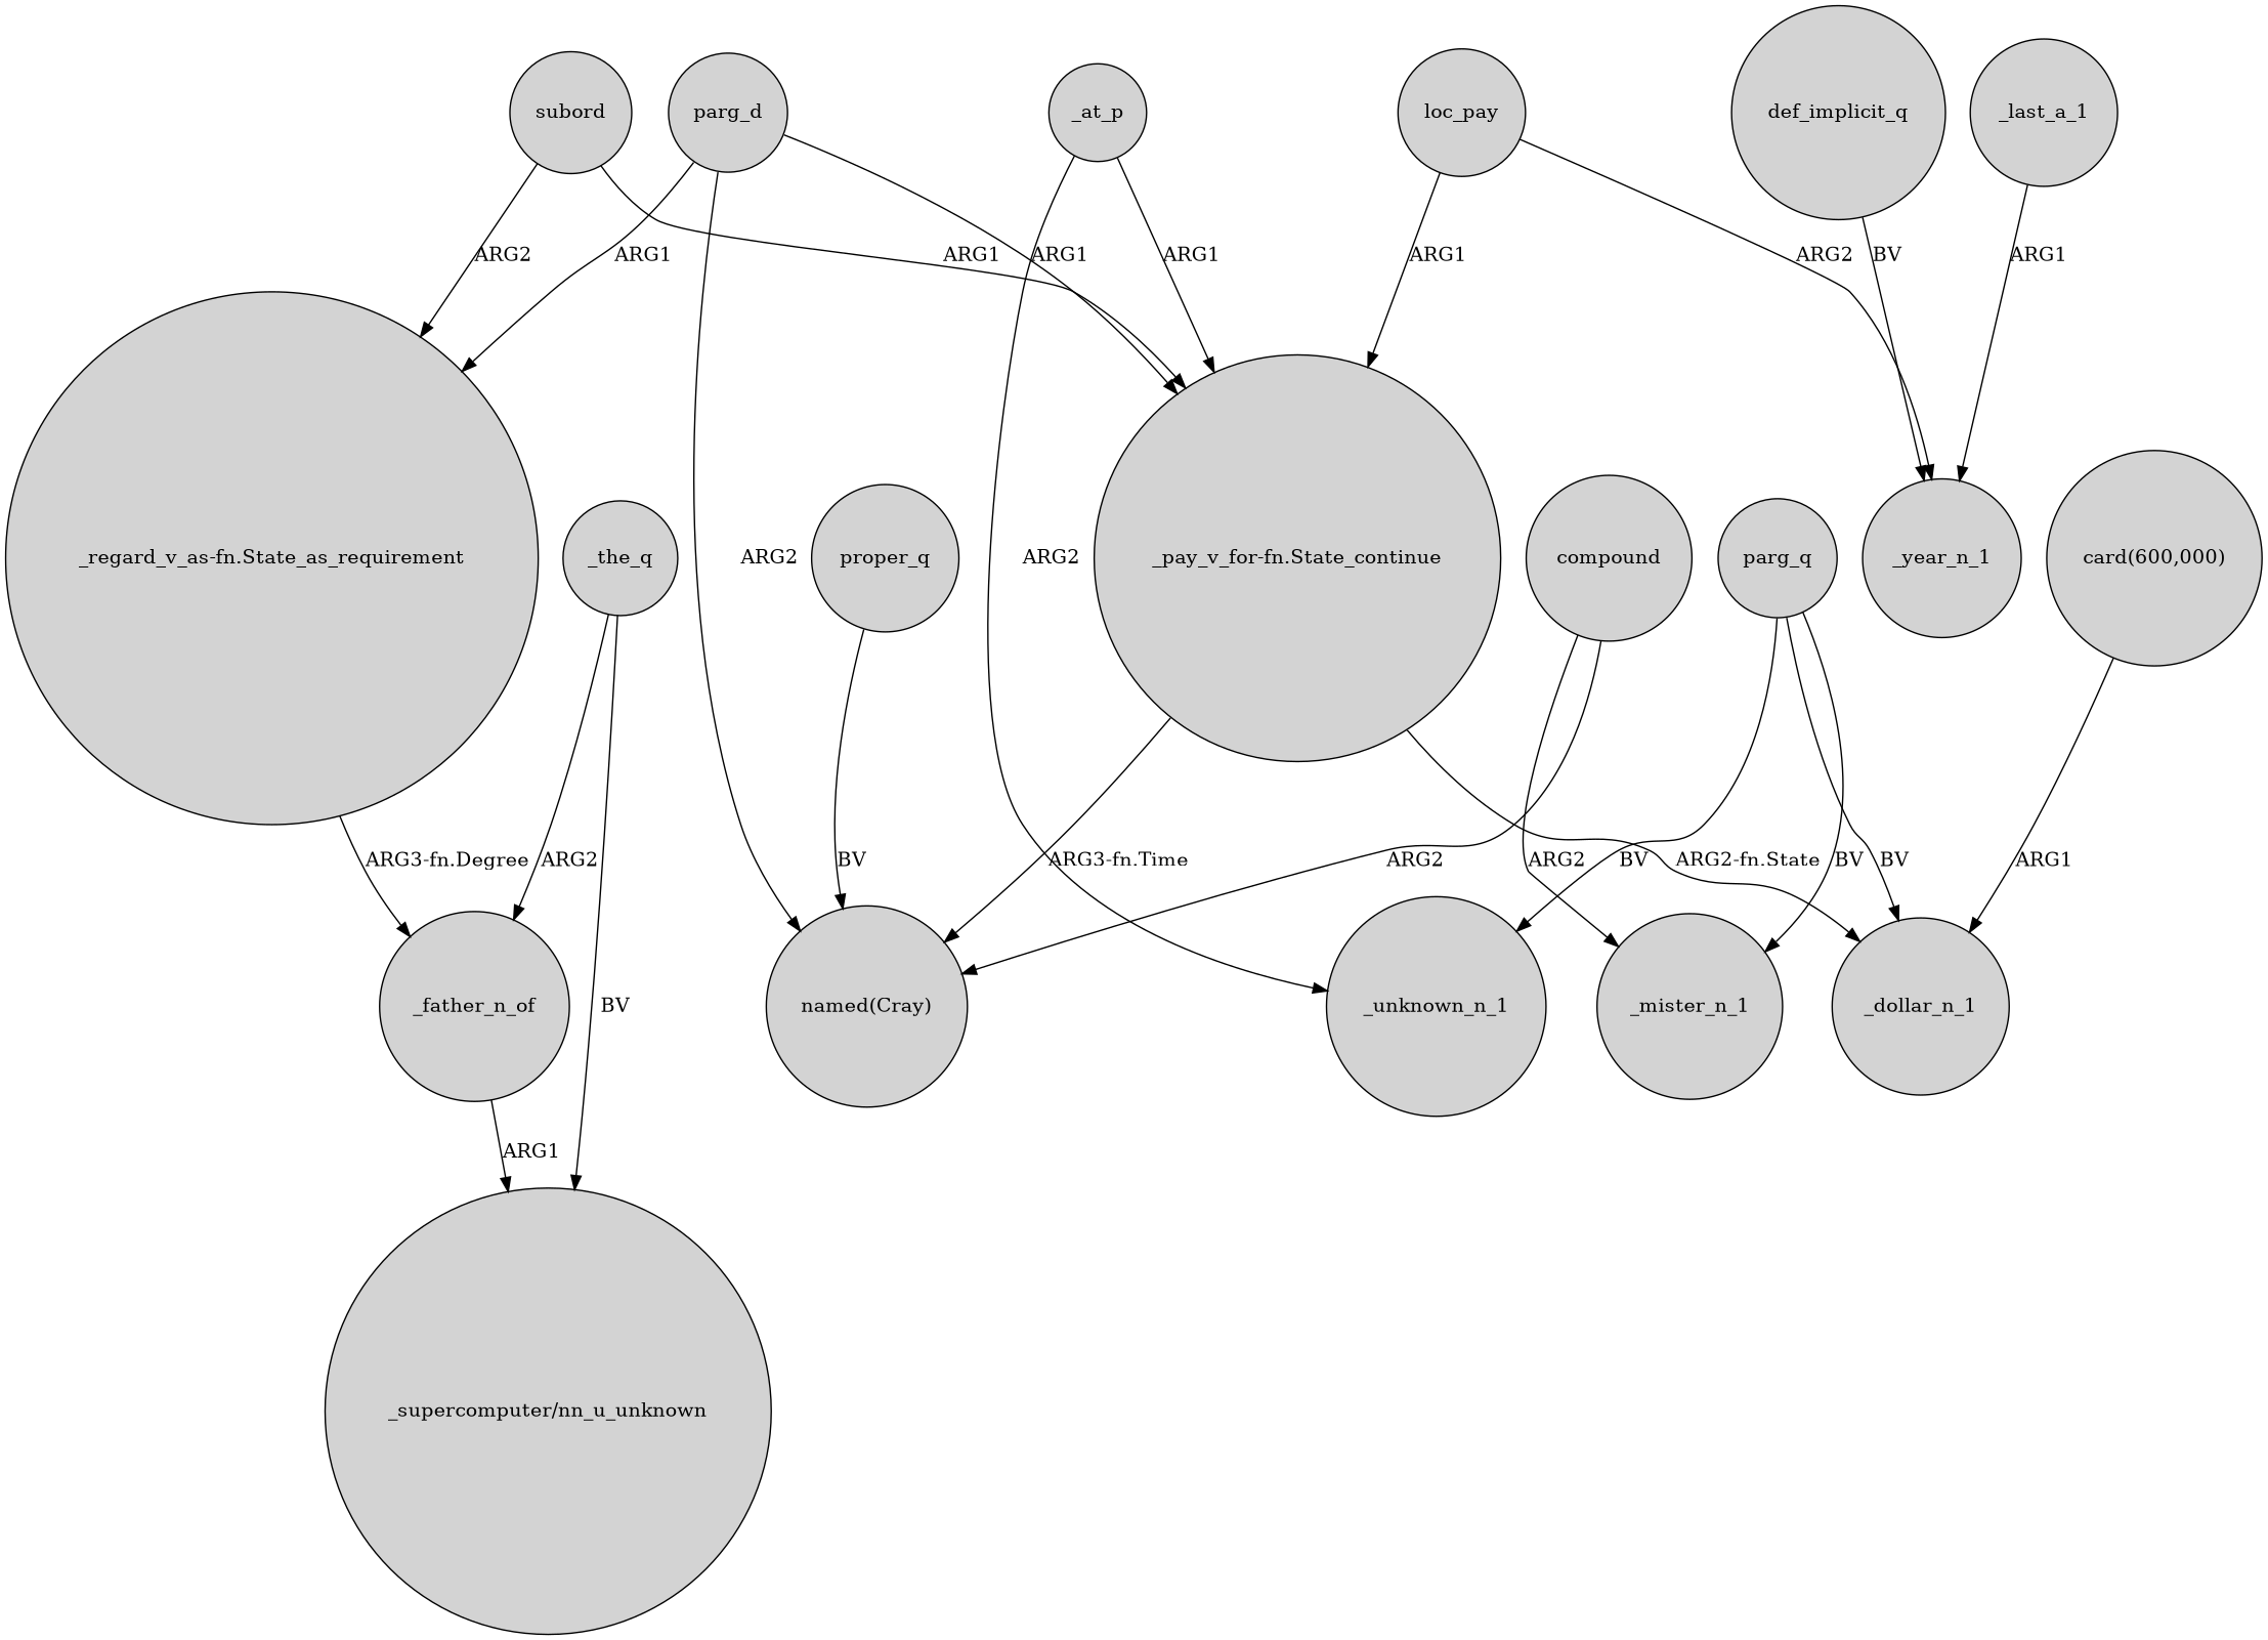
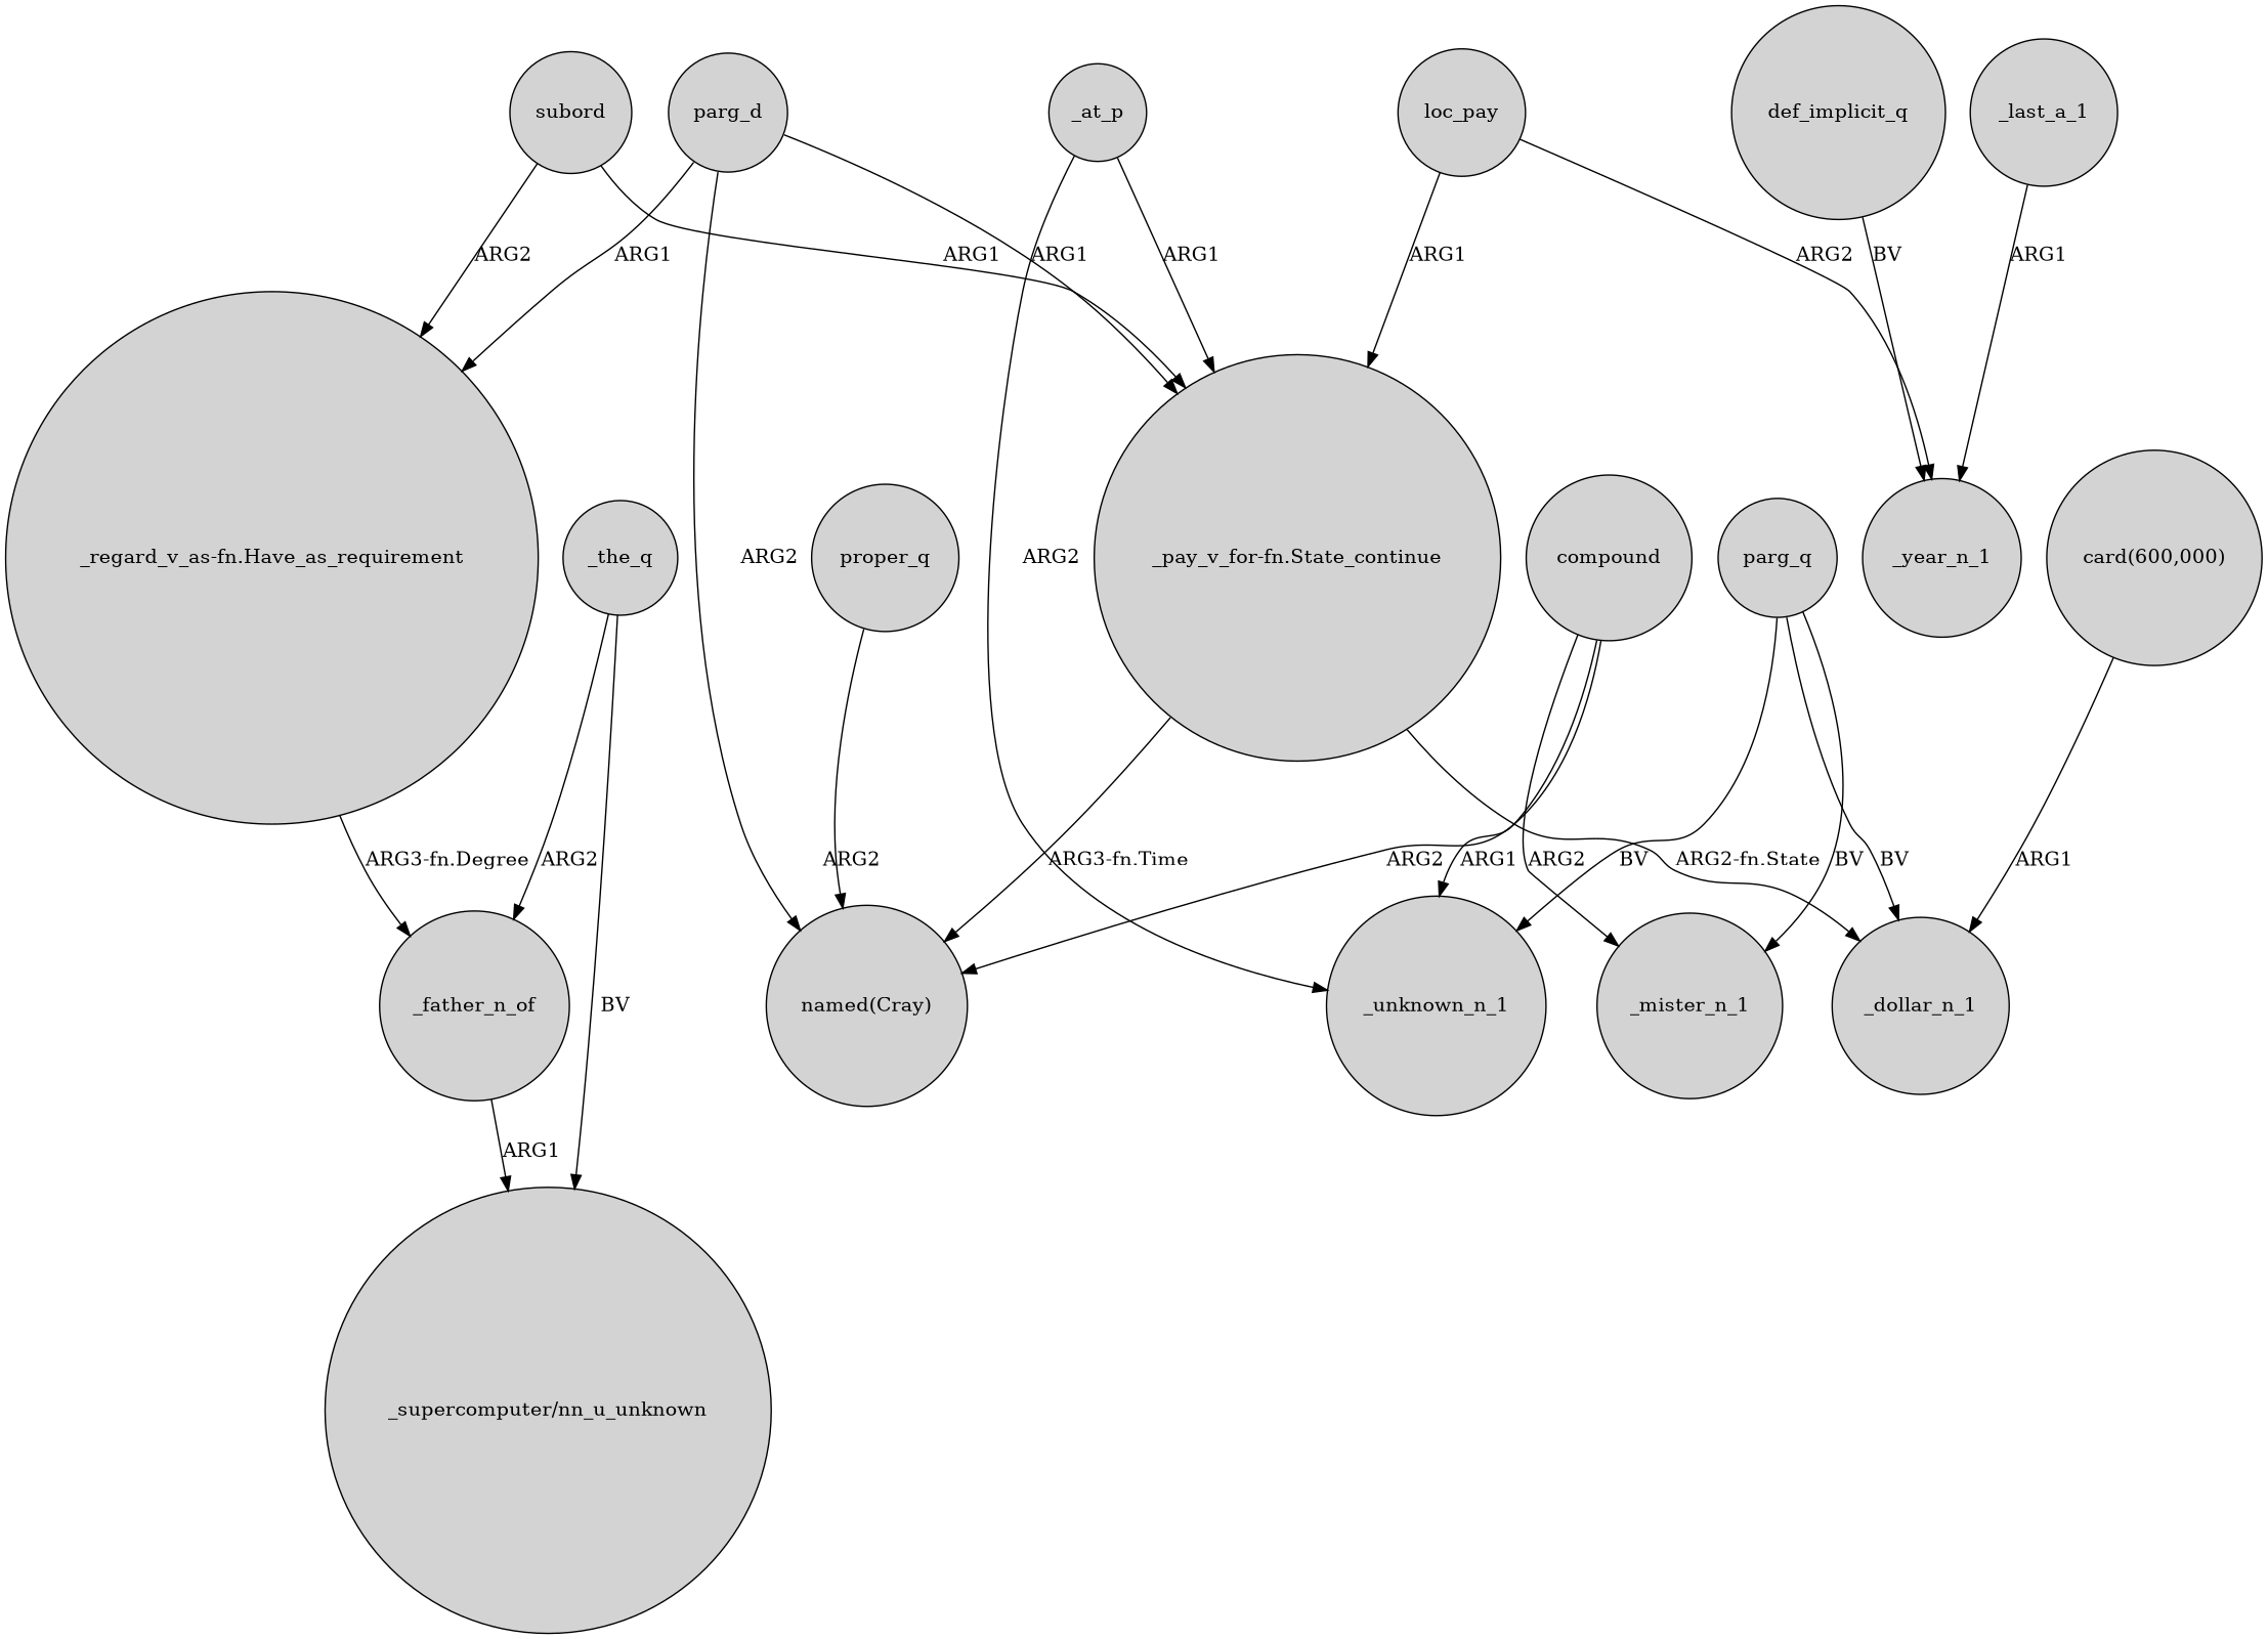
  digraph {
    node [shape=circle style=filled]
    n1 [label=loc_pay]
    "_pay_v_for-fn.State_continue"
    _year_n_1
    "named(Cray)"
    _dollar_n_1
    parg_d
-   "_regard_v_as-fn.Have_as_requirement" [label="_regard_v_as-fn.State_as_requirement"]
+   "_regard_v_as-fn.Have_as_requirement"
    _father_n_of
    compound
    n10 [label=_unknown_n_1]
    _mister_n_1
    n12 [label=parg_q]
    "_supercomputer/nn_u_unknown"
    _last_a_1
    _the_q
    _at_p
    subord
    "card(600,000)"
    def_implicit_q
    proper_q
    n1 -> "_pay_v_for-fn.State_continue" [label=ARG1]
    n1 -> _year_n_1 [label=ARG2]
    "_pay_v_for-fn.State_continue" -> "named(Cray)" [label="ARG3-fn.Time"]
    "_pay_v_for-fn.State_continue" -> _dollar_n_1 [label="ARG2-fn.State"]
    parg_d -> "_pay_v_for-fn.State_continue" [label=ARG1]
    parg_d -> "named(Cray)" [label=ARG2]
    parg_d -> "_regard_v_as-fn.Have_as_requirement" [label=ARG1]
    "_regard_v_as-fn.Have_as_requirement" -> _father_n_of [label="ARG3-fn.Degree"]
    _father_n_of -> "_supercomputer/nn_u_unknown" [label=ARG1]
    compound -> "named(Cray)" [label=ARG2]
+   compound -> n10 [label=ARG1]
    compound -> _mister_n_1 [label=ARG2]
    n12 -> _dollar_n_1 [label=BV]
    n12 -> n10 [label=BV]
    n12 -> _mister_n_1 [label=BV]
    _last_a_1 -> _year_n_1 [label=ARG1]
    _the_q -> _father_n_of [label=ARG2]
    _the_q -> "_supercomputer/nn_u_unknown" [label=BV]
    _at_p -> "_pay_v_for-fn.State_continue" [label=ARG1]
    _at_p -> n10 [label=ARG2]
    subord -> "_pay_v_for-fn.State_continue" [label=ARG1]
    subord -> "_regard_v_as-fn.Have_as_requirement" [label=ARG2]
    "card(600,000)" -> _dollar_n_1 [label=ARG1]
    def_implicit_q -> _year_n_1 [label=BV]
-   proper_q -> "named(Cray)" [label=BV]
+   proper_q -> "named(Cray)" [label=ARG2]
  }
